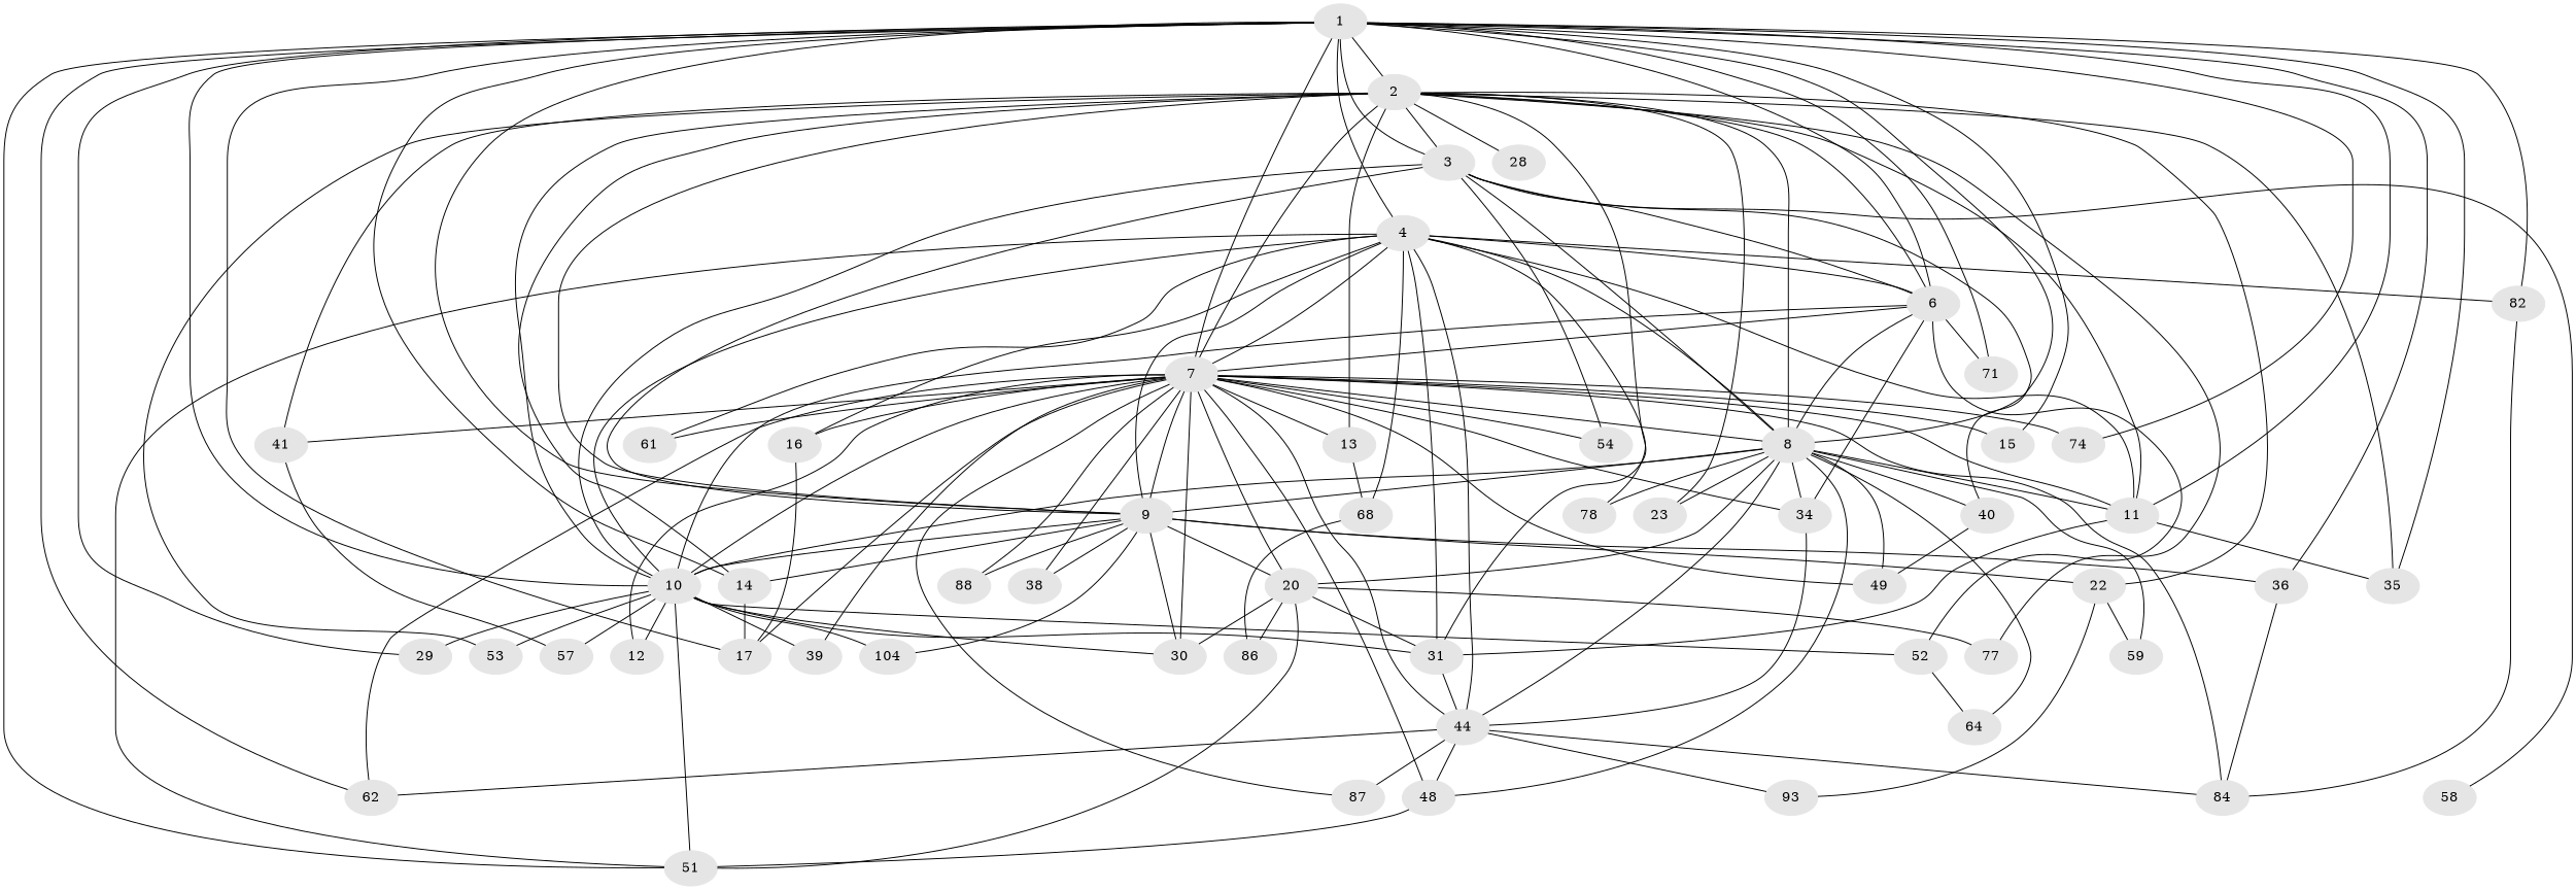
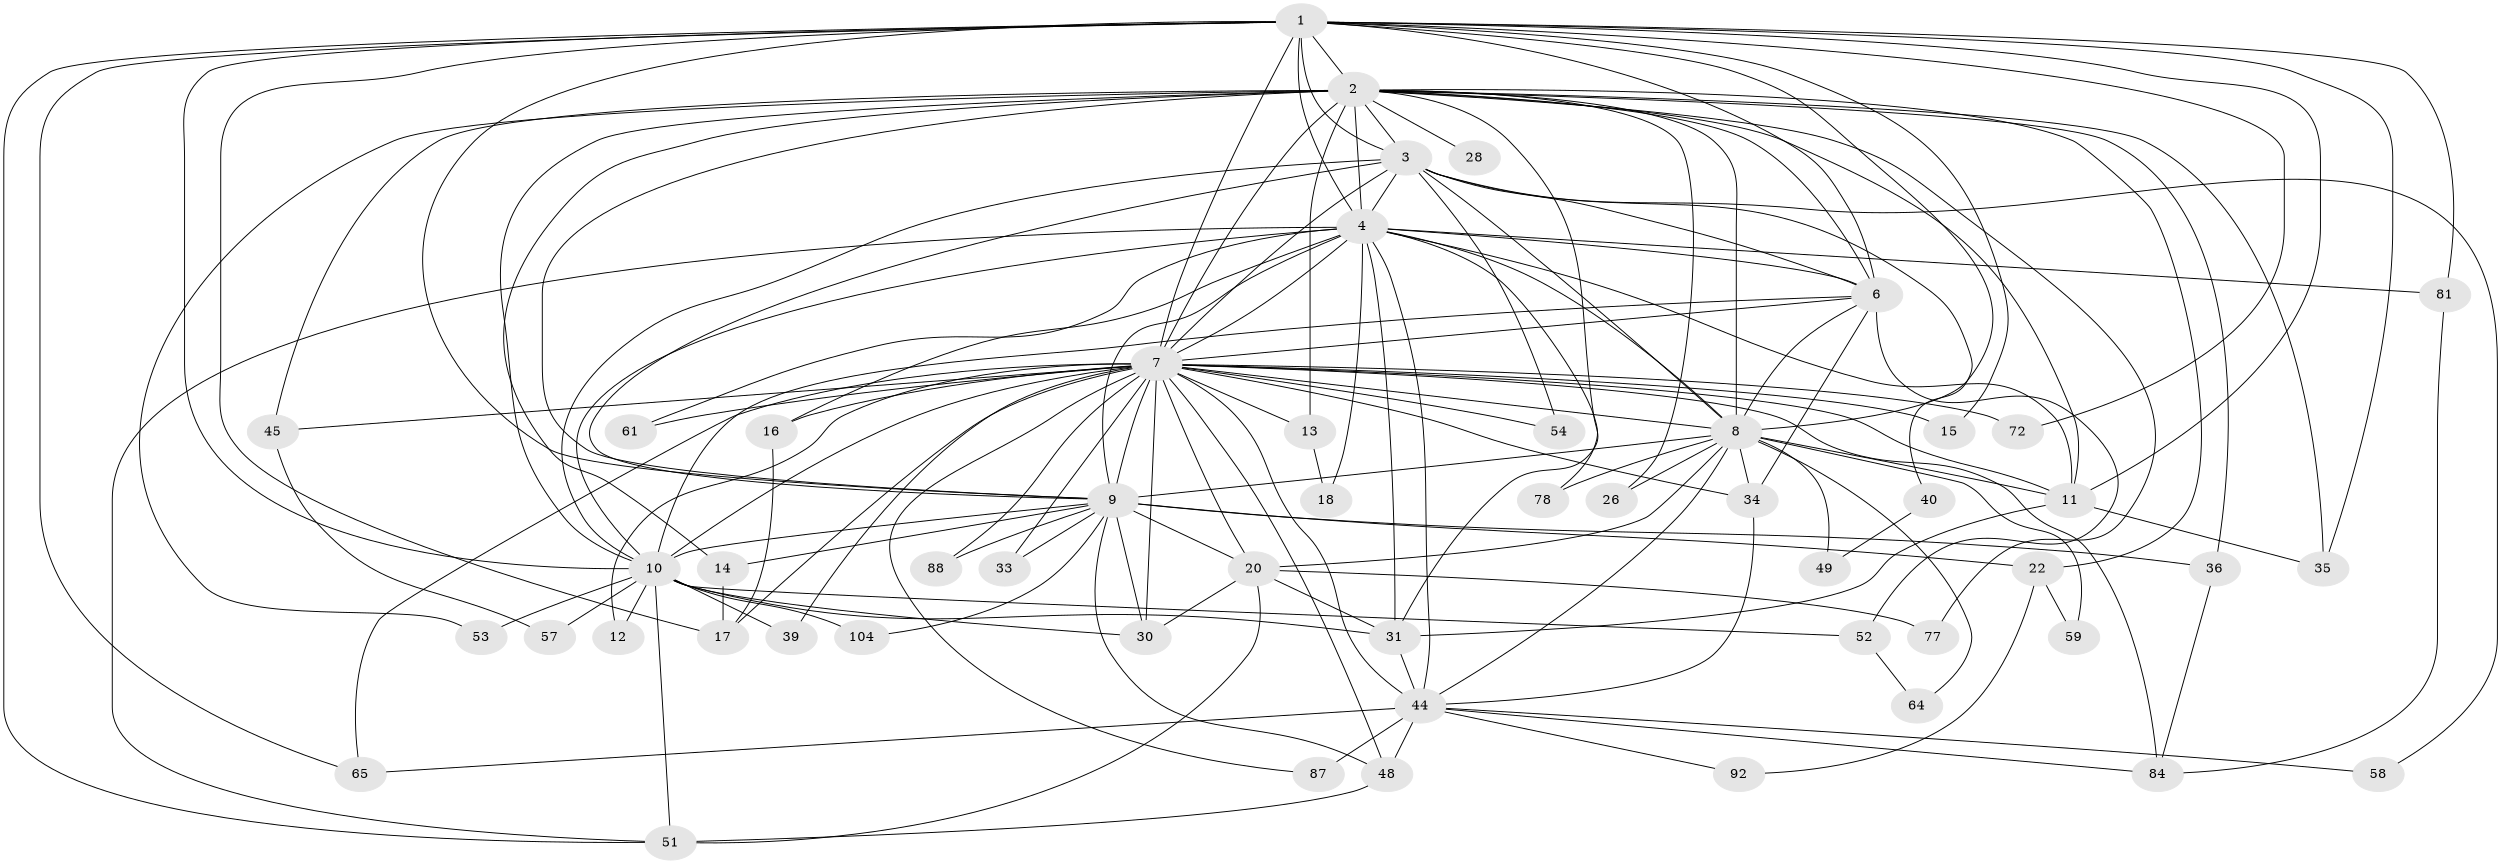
  graph {
    node [color=gray90 style=filled]
    1 [super="+67"]
    2 [super="+25+75+112+5"]
    3 [super="+37"]
    4
    6
    7 [super="+107+73+43+27+60+23+19"]
    8
    9 [super="+21"]
    10 [super="+80"]
    11 [super="+95+105"]
    14
    15
    17
-   29
    35
    51 [super="+56+91"]
-   65 [label=62]
-   71
-   72 [label=74]
-   82
+   65
+   72
+   82 [label=81]
    13
    22 [super="+66"]
-   26 [label=23]
+   26
    28
    31 [super="+50"]
    36
-   41
+   41 [label=45]
    53
    77 [super="+92"]
    40
    54
    58
    16 [super="+61"]
-   18 [label=68]
+   18
    44 [super="+99+97+47+45"]
    78
    n37 [label=61]
    52
    34 [super="+55"]
    84 [super="+108"]
    12
    20 [super="+68"]
    30 [super="+42"]
-   33 [label=38]
+   33
    39 [super="+46"]
    48
    87
    88
    49
    59
    64
    104
    57
-   93
-   86
+   93 [label=92]
    1 -- 2 [weight=2]
    1 -- 3 [weight=2]
    1 -- 4
    1 -- 6
    1 -- 7
    1 -- 8
    1 -- 9 [weight=2]
    1 -- 10
    1 -- 11
-   1 -- 14
    1 -- 15
    1 -- 17
-   1 -- 29
    1 -- 35
    1 -- 51
    1 -- 65
-   1 -- 71
    1 -- 72
    1 -- 82
    2 -- 3 [weight=2]
+   2 -- 4 [weight=3]
    2 -- 6 [weight=3]
    2 -- 7 [weight=6]
    2 -- 8 [weight=2]
    2 -- 9 [weight=2]
    2 -- 10 [weight=2]
    2 -- 11
    2 -- 14
    2 -- 35
    2 -- 13
    2 -- 22
    2 -- 26
    2 -- 28
    2 -- 31
-   1 -- 36
+   2 -- 36
    2 -- 41 [weight=2]
    2 -- 53
    2 -- 77
+   3 -- 4
    3 -- 6
-   49 -- 7
+   3 -- 7
    3 -- 8
    3 -- 9
    3 -- 10
    3 -- 40
    3 -- 54
    3 -- 58
    4 -- 6
    4 -- 7 [weight=3]
    4 -- 8
    4 -- 9
    4 -- 10
    4 -- 11 [weight=2]
    4 -- 51
    4 -- 82
    4 -- 31
    4 -- 16
    4 -- 18
    4 -- 44
    4 -- 78
    4 -- n37
    6 -- 7
    6 -- 8
    6 -- 10 [weight=2]
-   6 -- 71
    6 -- 52
    6 -- 34
    7 -- 8 [weight=3]
    7 -- 9 [weight=3]
    7 -- 10 [weight=3]
    7 -- 11
    7 -- 15
    7 -- 17
    7 -- 65
    7 -- 72
    7 -- 13
    7 -- 41
    7 -- 54 [weight=2]
    7 -- 16
    7 -- 44 [weight=3]
    7 -- n37
    7 -- 34 [weight=2]
    7 -- 84
    7 -- 12
    7 -- 20
    7 -- 30
    7 -- 33
    7 -- 39
    7 -- 48 [weight=2]
    7 -- 87
    7 -- 88
    8 -- 9
-   8 -- 10
    8 -- 11
    8 -- 26
-   8 -- 40
    8 -- 44 [weight=2]
    8 -- 78
    8 -- 34
    8 -- 20 [weight=2]
    8 -- 49
    8 -- 59
    8 -- 64
    9 -- 10
    9 -- 14
    9 -- 22
    9 -- 36
    9 -- 20
    9 -- 30
    9 -- 33
-   8 -- 48
+   9 -- 48
    9 -- 88
    9 -- 104
-   10 -- 29
    10 -- 51
    10 -- 31
    10 -- 53
    10 -- 52
    10 -- 12
    10 -- 30
    10 -- 39 [weight=2]
    10 -- 104
    10 -- 57
    11 -- 35
    11 -- 31
    14 -- 17
    82 -- 84
    13 -- 18
    22 -- 59 [weight=2]
    22 -- 93
    31 -- 44
    36 -- 84
    41 -- 57
    40 -- 49
    16 -- 17
-   18 -- 86
    44 -- 65
+   44 -- 58
    44 -- 84
    44 -- 48
    44 -- 87
    44 -- 93
    52 -- 64
    34 -- 44
    20 -- 51
    20 -- 31
    20 -- 77
    20 -- 30
-   20 -- 86
    48 -- 51
  }
